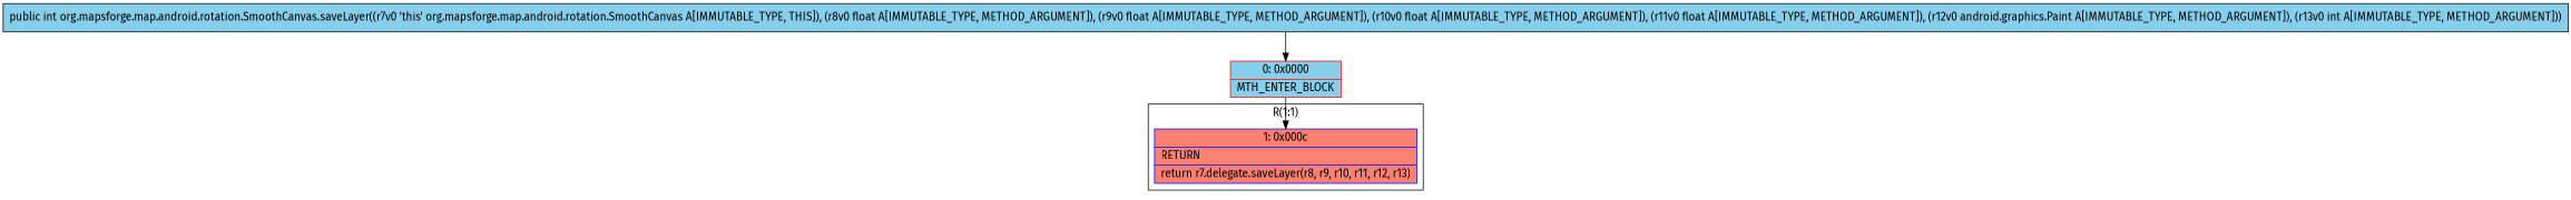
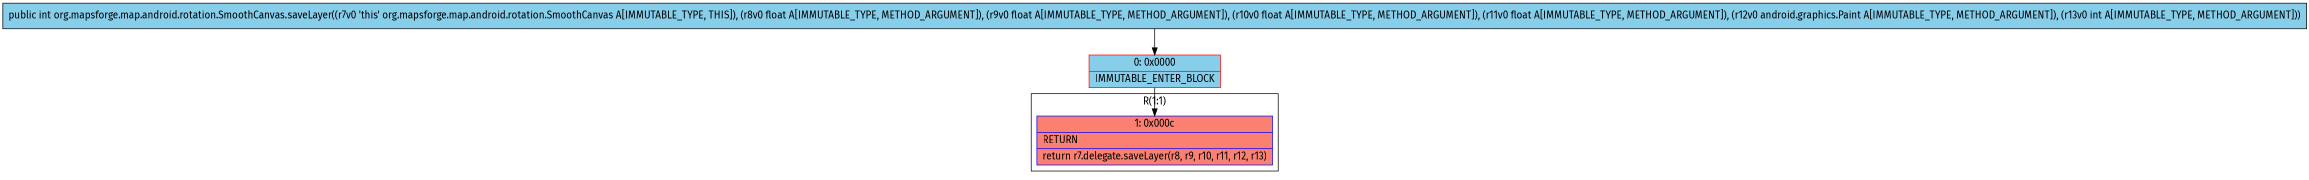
  digraph {
    fontname="Fira Sans"
    node [shape=record style=filled fillcolor=skyblue fontname="Fira Sans"]
    edge [fontname="Fira Sans"]
    n1 [color=blue label="{1\:\ 0x000c|RETURN\l|return r7.delegate.saveLayer(r8, r9, r10, r11, r12, r13)\l}" fillcolor=salmon]
-   n2 [color=red label="{0\:\ 0x0000|MTH_ENTER_BLOCK\l}"]
+   n2 [color=red label="{0\:\ 0x0000|IMMUTABLE_ENTER_BLOCK\l}"]
    n3 [label="{public int org.mapsforge.map.android.rotation.SmoothCanvas.saveLayer((r7v0 'this' org.mapsforge.map.android.rotation.SmoothCanvas A[IMMUTABLE_TYPE, THIS]), (r8v0 float A[IMMUTABLE_TYPE, METHOD_ARGUMENT]), (r9v0 float A[IMMUTABLE_TYPE, METHOD_ARGUMENT]), (r10v0 float A[IMMUTABLE_TYPE, METHOD_ARGUMENT]), (r11v0 float A[IMMUTABLE_TYPE, METHOD_ARGUMENT]), (r12v0 android.graphics.Paint A[IMMUTABLE_TYPE, METHOD_ARGUMENT]), (r13v0 int A[IMMUTABLE_TYPE, METHOD_ARGUMENT])) }"]
    subgraph cluster_1 {
      label="R(1:1)"
      n1
    }
    n2 -> n1
    n3 -> n2
  }
